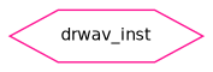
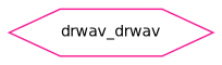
  digraph {
    rankdir=LR
-   n1 [color=deeppink fillcolor=white fontname=Helvetica fontsize=10 height=0.2 label=drwav_inst shape=hexagon style=filled width=0.4]
+   n1 [color=deeppink fillcolor=white fontname=Helvetica fontsize=10 height=0.2 label=drwav_drwav shape=hexagon style=filled width=0.4]
  }
